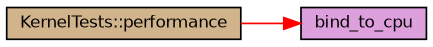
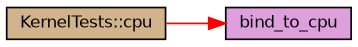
  digraph {
    rankdir=RL
    node [color=black fontname=Helvetica fontsize=10 shape=record style=filled]
    n1 [fillcolor=plum fontcolor=black height=0.2 label=bind_to_cpu width=0.4]
-   n2 [fillcolor=tan height=0.2 label="KernelTests::performance" width=0.4]
+   n2 [fillcolor=tan height=0.2 label="KernelTests::cpu" width=0.4]
    n1 -> n2 [color=red dir=back fontname=Helvetica fontsize=10 labelfontname=Helvetica labelfontsize=10 style=solid]
  }
